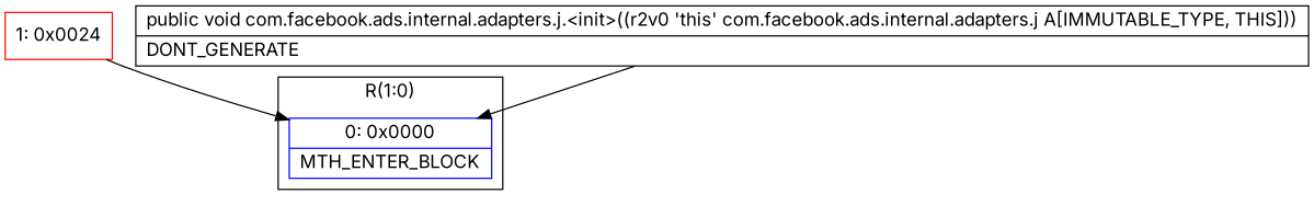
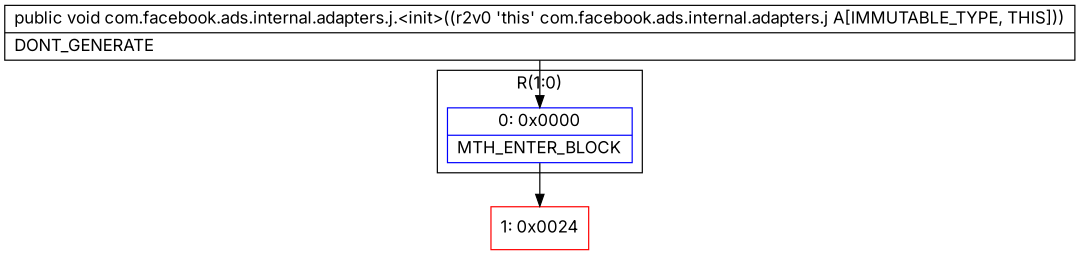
  digraph {
    fontname=Inter
    node [shape=record fontname=Inter]
    edge [fontname=Inter]
    n1 [color=blue label="{0\:\ 0x0000|MTH_ENTER_BLOCK\l}"]
    n2 [color=red label="{1\:\ 0x0024}"]
    n3 [label="{public void com.facebook.ads.internal.adapters.j.\<init\>((r2v0 'this' com.facebook.ads.internal.adapters.j A[IMMUTABLE_TYPE, THIS]))  | DONT_GENERATE\l}"]
    subgraph cluster_1 {
      label="R(1:0)"
      n1
    }
-   n2 -> n1
+   n1 -> n2
    n3 -> n1
  }
